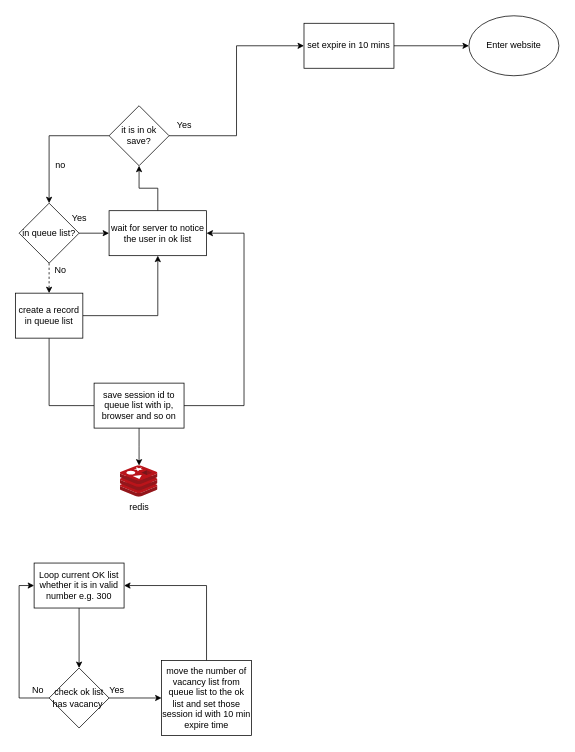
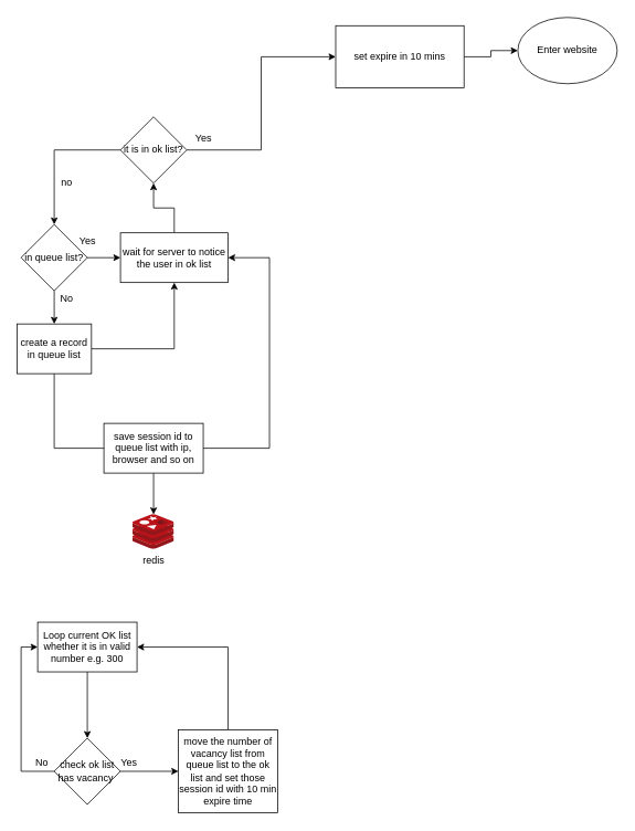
  <mxCell id="0" />
  <mxCell id="1" parent="0" />
  <mxCell id="2" style="edgeStyle=orthogonalEdgeStyle;rounded=0;orthogonalLoop=1;jettySize=auto;html=1;entryX=0.5;entryY=0;entryDx=0;entryDy=0;" edge="1" parent="1" source="4" target="8"><mxGeometry relative="1" as="geometry"><mxPoint x="105" y="270" as="targetPoint" /><Array as="points"><mxPoint x="65" y="180" /></Array></mxGeometry></mxCell>
  <mxCell id="3" style="edgeStyle=orthogonalEdgeStyle;rounded=0;orthogonalLoop=1;jettySize=auto;html=1;entryX=0;entryY=0.5;entryDx=0;entryDy=0;" edge="1" parent="1" source="4" target="14"><mxGeometry relative="1" as="geometry" /></mxCell>
- <mxCell id="4" value="it is in ok save?" style="rhombus;whiteSpace=wrap;html=1;" vertex="1" parent="1"><mxGeometry x="145" y="140" width="80" height="80" as="geometry" /></mxCell>
+ <mxCell id="4" value="it is in ok list?" style="rhombus;whiteSpace=wrap;html=1;" vertex="1" parent="1"><mxGeometry x="145" y="140" width="80" height="80" as="geometry" /></mxCell>
  <mxCell id="5" value="no" style="text;html=1;align=center;verticalAlign=middle;resizable=0;points=[];autosize=1;" vertex="1" parent="1"><mxGeometry x="65" y="210" width="30" height="20" as="geometry" /></mxCell>
- <mxCell id="6" style="edgeStyle=orthogonalEdgeStyle;rounded=0;orthogonalLoop=1;jettySize=auto;html=1;entryX=0.5;entryY=0;entryDx=0;entryDy=0;dashed=1;" edge="1" parent="1" source="8" target="11"><mxGeometry relative="1" as="geometry" /></mxCell>
+ <mxCell id="6" style="edgeStyle=orthogonalEdgeStyle;rounded=0;orthogonalLoop=1;jettySize=auto;html=1;entryX=0.5;entryY=0;entryDx=0;entryDy=0;" edge="1" parent="1" source="8" target="11"><mxGeometry relative="1" as="geometry" /></mxCell>
  <mxCell id="7" style="edgeStyle=orthogonalEdgeStyle;rounded=0;orthogonalLoop=1;jettySize=auto;html=1;exitX=1;exitY=0.5;exitDx=0;exitDy=0;entryX=0;entryY=0.5;entryDx=0;entryDy=0;" edge="1" parent="1" source="8" target="16"><mxGeometry relative="1" as="geometry" /></mxCell>
  <mxCell id="8" value="in queue list?" style="rhombus;whiteSpace=wrap;html=1;" vertex="1" parent="1"><mxGeometry x="25" y="270" width="80" height="80" as="geometry" /></mxCell>
  <mxCell id="9" style="edgeStyle=orthogonalEdgeStyle;rounded=0;orthogonalLoop=1;jettySize=auto;html=1;entryX=0.5;entryY=1;entryDx=0;entryDy=0;" edge="1" parent="1" source="11" target="16"><mxGeometry relative="1" as="geometry" /></mxCell>
  <mxCell id="10" style="edgeStyle=orthogonalEdgeStyle;rounded=0;orthogonalLoop=1;jettySize=auto;html=1;entryX=0;entryY=0.5;entryDx=0;entryDy=0;endArrow=none;" edge="1" parent="1" source="11" target="22"><mxGeometry relative="1" as="geometry"><Array as="points"><mxPoint x="65" y="540" /></Array></mxGeometry></mxCell>
  <mxCell id="11" value="create a record in queue list" style="rounded=0;whiteSpace=wrap;html=1;" vertex="1" parent="1"><mxGeometry x="20" y="390" width="90" height="60" as="geometry" /></mxCell>
  <mxCell id="12" value="Enter website" style="ellipse;whiteSpace=wrap;html=1;" vertex="1" parent="1"><mxGeometry x="625" y="20" width="120" height="80" as="geometry" /></mxCell>
  <mxCell id="13" style="edgeStyle=orthogonalEdgeStyle;rounded=0;orthogonalLoop=1;jettySize=auto;html=1;entryX=0;entryY=0.5;entryDx=0;entryDy=0;" edge="1" parent="1" source="14" target="12"><mxGeometry relative="1" as="geometry" /></mxCell>
- <mxCell id="14" value="set expire in 10 mins" style="rounded=0;whiteSpace=wrap;html=1;" vertex="1" parent="1"><mxGeometry x="405" y="30" width="120" height="60" as="geometry" /></mxCell>
+ <mxCell id="14" value="set expire in 10 mins" style="rounded=0;whiteSpace=wrap;html=1;" vertex="1" parent="1"><mxGeometry x="405" y="30" width="155" height="75" as="geometry" /></mxCell>
  <mxCell id="15" style="edgeStyle=orthogonalEdgeStyle;rounded=0;orthogonalLoop=1;jettySize=auto;html=1;entryX=0.5;entryY=1;entryDx=0;entryDy=0;" edge="1" parent="1" source="16" target="4"><mxGeometry relative="1" as="geometry" /></mxCell>
  <mxCell id="16" value="wait for server to notice the user in ok list" style="rounded=0;whiteSpace=wrap;html=1;" vertex="1" parent="1"><mxGeometry x="145" y="280" width="130" height="60" as="geometry" /></mxCell>
  <mxCell id="17" value="Yes" style="text;html=1;align=center;verticalAlign=middle;resizable=0;points=[];autosize=1;" vertex="1" parent="1"><mxGeometry x="225" y="156" width="40" height="20" as="geometry" /></mxCell>
  <mxCell id="18" value="Yes" style="text;html=1;align=center;verticalAlign=middle;resizable=0;points=[];autosize=1;" vertex="1" parent="1"><mxGeometry x="85" y="280" width="40" height="20" as="geometry" /></mxCell>
  <mxCell id="19" value="No" style="text;html=1;align=center;verticalAlign=middle;resizable=0;points=[];autosize=1;" vertex="1" parent="1"><mxGeometry x="65" y="350" width="30" height="20" as="geometry" /></mxCell>
  <mxCell id="20" style="edgeStyle=orthogonalEdgeStyle;rounded=0;orthogonalLoop=1;jettySize=auto;html=1;entryX=0.5;entryY=0;entryDx=0;entryDy=0;" edge="1" parent="1" source="22"><mxGeometry relative="1" as="geometry"><mxPoint x="185" y="620" as="targetPoint" /></mxGeometry></mxCell>
  <mxCell id="21" style="edgeStyle=orthogonalEdgeStyle;rounded=0;orthogonalLoop=1;jettySize=auto;html=1;entryX=1;entryY=0.5;entryDx=0;entryDy=0;" edge="1" parent="1" source="22" target="16"><mxGeometry relative="1" as="geometry"><Array as="points"><mxPoint x="325" y="540" /><mxPoint x="325" y="310" /></Array></mxGeometry></mxCell>
  <mxCell id="22" value="save session id to queue list with ip, browser and so on" style="rounded=0;whiteSpace=wrap;html=1;" vertex="1" parent="1"><mxGeometry x="125" y="510" width="120" height="60" as="geometry" /></mxCell>
  <mxCell id="23" value="redis" style="aspect=fixed;html=1;points=[];align=center;image;fontSize=12;image=img/lib/mscae/Cache_Redis_Product.svg;" vertex="1" parent="1"><mxGeometry x="160" y="620" width="50" height="42" as="geometry" /></mxCell>
  <mxCell id="24" style="edgeStyle=orthogonalEdgeStyle;rounded=0;orthogonalLoop=1;jettySize=auto;html=1;entryX=0.5;entryY=0;entryDx=0;entryDy=0;" edge="1" parent="1" source="25" target="28"><mxGeometry relative="1" as="geometry" /></mxCell>
  <mxCell id="25" value="Loop current OK list whether it is in valid number e.g. 300" style="rounded=0;whiteSpace=wrap;html=1;" vertex="1" parent="1"><mxGeometry x="45" y="750" width="120" height="60" as="geometry" /></mxCell>
  <mxCell id="26" style="edgeStyle=orthogonalEdgeStyle;rounded=0;orthogonalLoop=1;jettySize=auto;html=1;exitX=1;exitY=0.5;exitDx=0;exitDy=0;entryX=0;entryY=0.5;entryDx=0;entryDy=0;" edge="1" parent="1" source="28" target="30"><mxGeometry relative="1" as="geometry" /></mxCell>
  <mxCell id="27" style="edgeStyle=orthogonalEdgeStyle;rounded=0;orthogonalLoop=1;jettySize=auto;html=1;exitX=0;exitY=0.5;exitDx=0;exitDy=0;entryX=0;entryY=0.5;entryDx=0;entryDy=0;" edge="1" parent="1" source="28" target="25"><mxGeometry relative="1" as="geometry" /></mxCell>
  <mxCell id="28" value="check ok list has vacancy&amp;nbsp;" style="rhombus;whiteSpace=wrap;html=1;" vertex="1" parent="1"><mxGeometry x="65" y="890" width="80" height="80" as="geometry" /></mxCell>
  <mxCell id="29" style="edgeStyle=orthogonalEdgeStyle;rounded=0;orthogonalLoop=1;jettySize=auto;html=1;exitX=0.5;exitY=0;exitDx=0;exitDy=0;entryX=1;entryY=0.5;entryDx=0;entryDy=0;" edge="1" parent="1" source="30" target="25"><mxGeometry relative="1" as="geometry" /></mxCell>
  <mxCell id="30" value="move the number of vacancy list from queue list to the ok list and set those session id with 10 min expire time" style="rounded=0;whiteSpace=wrap;html=1;" vertex="1" parent="1"><mxGeometry x="215" y="880" width="120" height="100" as="geometry" /></mxCell>
  <mxCell id="31" value="No" style="text;html=1;align=center;verticalAlign=middle;resizable=0;points=[];autosize=1;" vertex="1" parent="1"><mxGeometry x="35" y="910" width="30" height="20" as="geometry" /></mxCell>
  <mxCell id="32" value="Yes" style="text;html=1;align=center;verticalAlign=middle;resizable=0;points=[];autosize=1;" vertex="1" parent="1"><mxGeometry x="135" y="910" width="40" height="20" as="geometry" /></mxCell>
